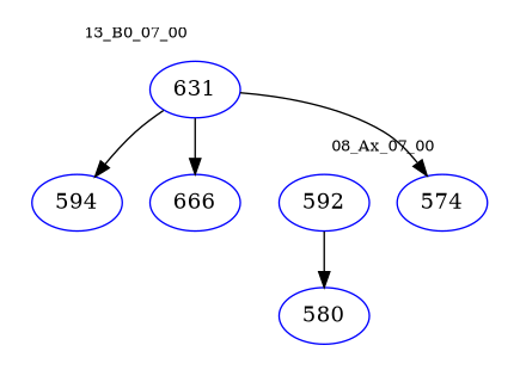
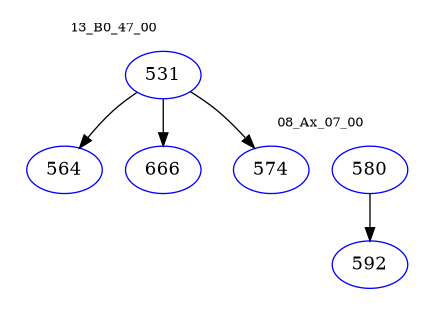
  digraph {
    node [color=blue]
    edge [color=black]
    n1 [label=580]
    n2 [label=574]
    n3 [label=592]
-   n4 [label=631]
-   n5 [label=594]
+   n4 [label=531]
+   n5 [label=564]
    n6 [label=666]
    subgraph cluster_1 {
      color=white
      fontsize=10
      label="08_Ax_07_00"
      n1
      n2
      n3
    }
    subgraph cluster_2 {
      color=white
      fontsize=10
-     label="13_B0_07_00"
+     label="13_B0_47_00"
      n4
      n5
      n6
    }
-   n3 -> n1
+   n1 -> n3
    n4 -> n2
    n4 -> n5
    n4 -> n6
  }
